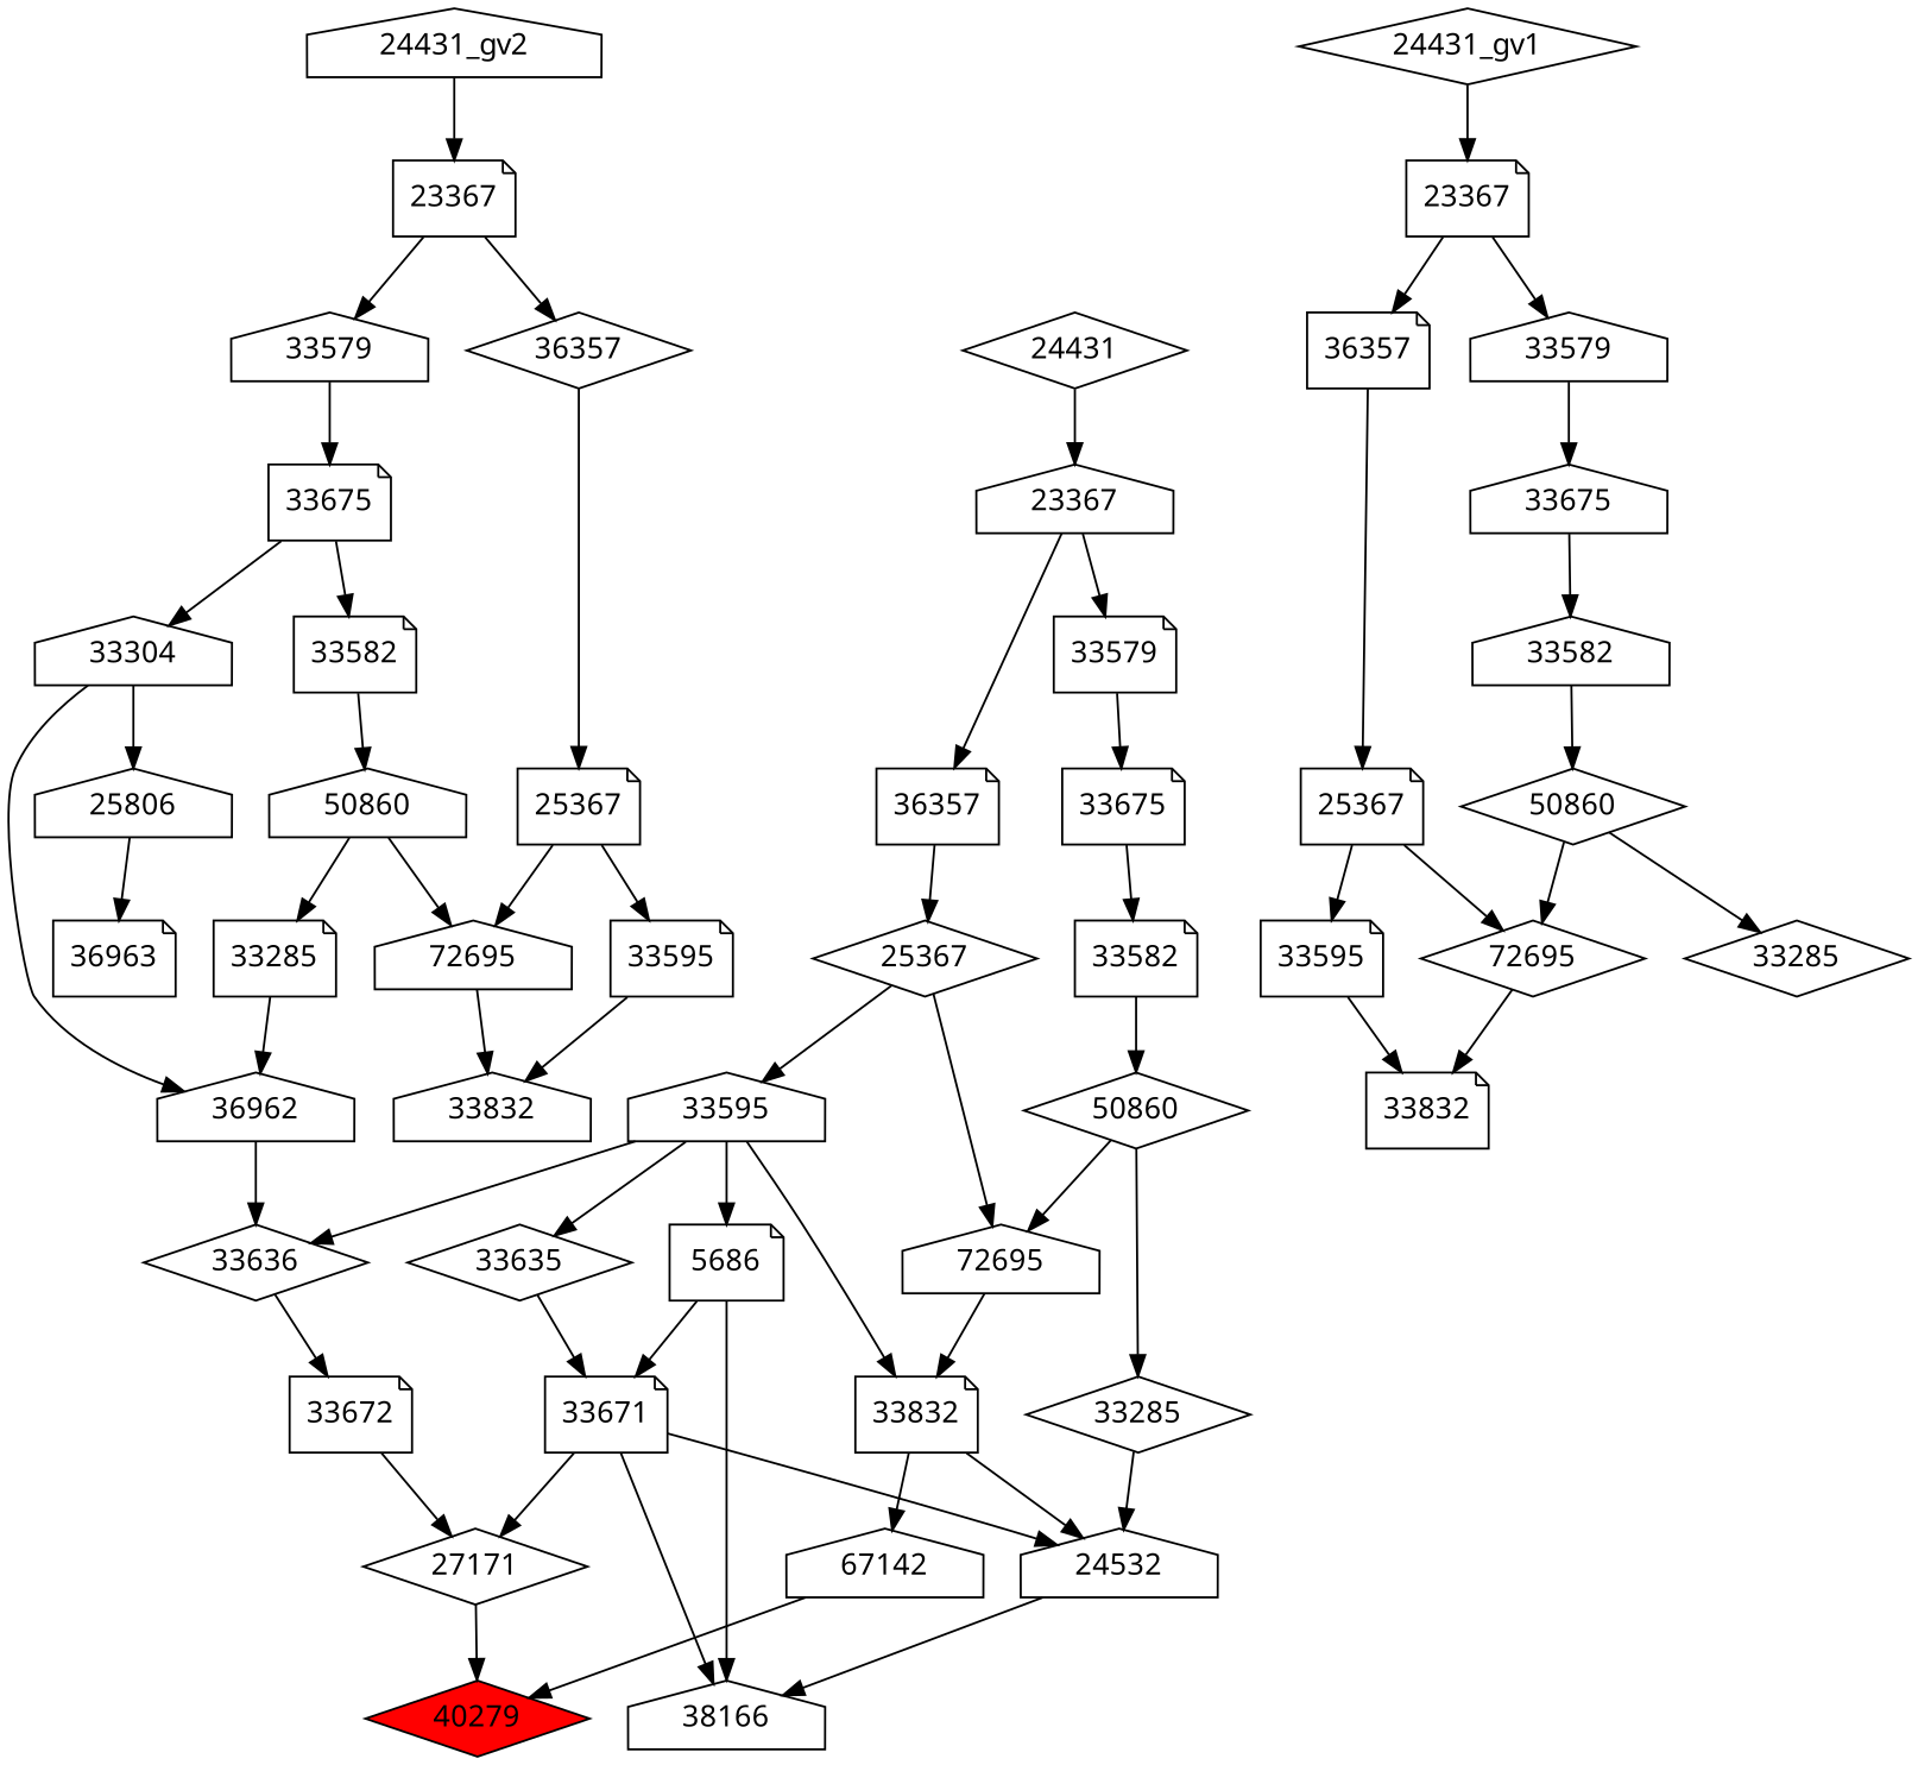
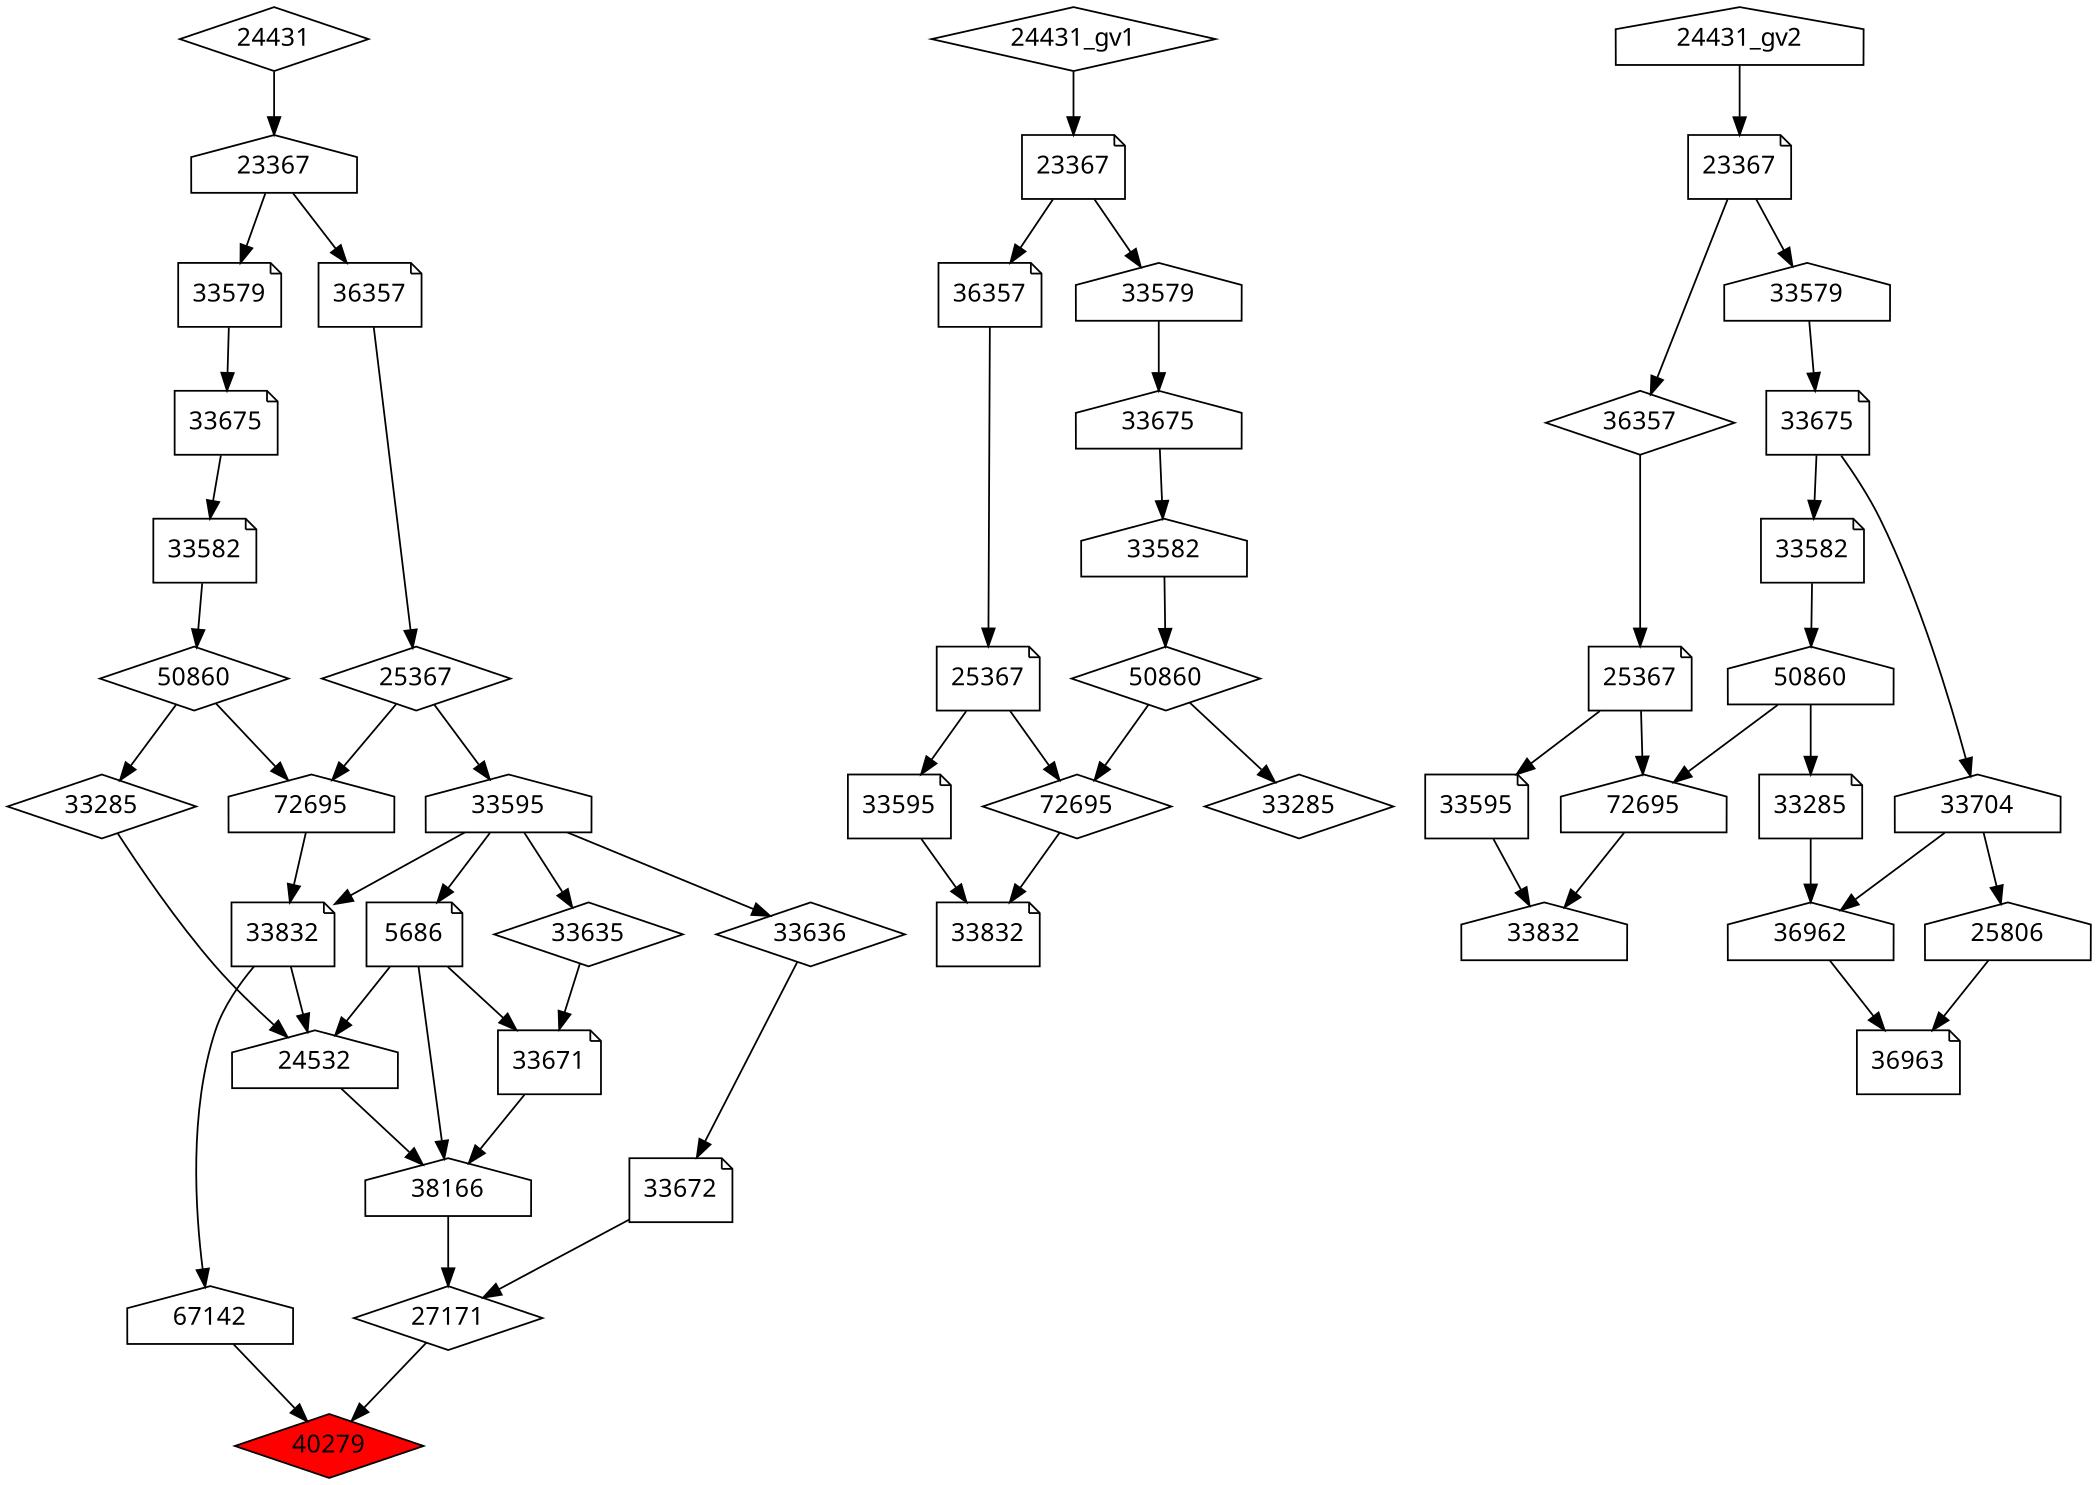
  strict digraph {
    fontname="Noto Sans"
    node [fontname="Noto Sans" shape=note]
    edge [fontname="Noto Sans"]
    n1 [fillcolor=red label=40279 shape=diamond style=filled]
    n2 [label=27171 shape=diamond]
    n3 [label=67142 shape=house]
    n4 [label=33672]
    n5 [label=38166 shape=house]
    n6 [label=33832]
    n7 [label=24532 shape=house]
    n8 [label=33636 shape=diamond]
    n9 [label=5686]
    n10 [label=33671]
    n11 [label=72695 shape=house]
    n12 [label=33595 shape=house]
    n13 [label=33635 shape=diamond]
    n14 [label=33285 shape=diamond]
    n15 [label=50860 shape=diamond]
    n16 [label=25367 shape=diamond]
    n17 [label=33582]
    n18 [label=36357]
    n19 [label=33675]
    n20 [label=23367 shape=house]
    n21 [label=33579]
    n22 [label=24431 shape=diamond]
    n23 [label=33832]
    n24 [label=72695 shape=diamond]
    n25 [label=33595]
    n26 [label=50860 shape=diamond]
    n27 [label=33285 shape=diamond]
    n28 [label=25367]
    n29 [label=33582 shape=house]
    n30 [label=36357]
    n31 [label=33675 shape=house]
    n32 [label=23367]
    n33 [label=33579 shape=house]
    "24431_gv1" [shape=diamond]
    n35 [label=33595]
    n36 [label=33832 shape=house]
    n37 [label=25367]
    n38 [label=72695 shape=house]
    n39 [label=50860 shape=house]
    n40 [label=33285]
    n41 [label=36962 shape=house]
    n42 [label=33582]
    n43 [label=36357 shape=diamond]
    n44 [label=36963]
    n45 [label=25806 shape=house]
    n46 [label=33675]
-   n47 [label=33304 shape=house]
+   n47 [label=33704 shape=house]
    n48 [label=23367]
    n49 [label=33579 shape=house]
    "24431_gv2" [shape=house]
    subgraph sub_1 {
      n1
      n2
      n3
      n4
      n5
      n6
      n7
      n8
      n9
      n10
      n11
      n12
      n13
      n14
      n15
      n16
      n17
      n18
      n19
      n20
      n21
      n22
    }
    subgraph sub_2 {
      n23
      n24
      n25
      n26
      n27
      n28
      n29
      n30
      n31
      n32
      n33
      "24431_gv1"
    }
    subgraph sub_3 {
      n35
      n36
      n37
      n38
      n39
      n40
      n41
      n42
      n43
      n44
      n45
      n46
      n47
      n48
      n49
      "24431_gv2"
    }
    n2 -> n1
    n3 -> n1
    n4 -> n2
-   n10 -> n2
+   n5 -> n2
    n6 -> n3
    n6 -> n7
    n7 -> n5
    n8 -> n4
    n9 -> n5
-   n10 -> n7
+   n9 -> n7
    n9 -> n10
    n10 -> n5
    n11 -> n6
    n12 -> n6
    n12 -> n8
    n12 -> n9
    n12 -> n13
    n13 -> n10
    n14 -> n7
    n15 -> n11
    n15 -> n14
    n16 -> n11
    n16 -> n12
    n17 -> n15
    n18 -> n16
    n19 -> n17
    n20 -> n18
    n20 -> n21
    n21 -> n19
    n22 -> n20
    n24 -> n23
    n25 -> n23
    n26 -> n24
    n26 -> n27
    n28 -> n24
    n28 -> n25
    n29 -> n26
    n30 -> n28
    n31 -> n29
    n32 -> n30
    n32 -> n33
    n33 -> n31
    "24431_gv1" -> n32
    n35 -> n36
    n37 -> n35
    n37 -> n38
    n38 -> n36
    n39 -> n38
    n39 -> n40
    n40 -> n41
-   n41 -> n8
+   n41 -> n44
    n42 -> n39
    n43 -> n37
    n45 -> n44
    n46 -> n42
    n46 -> n47
    n47 -> n41
    n47 -> n45
    n48 -> n43
    n48 -> n49
    n49 -> n46
    "24431_gv2" -> n48
  }
